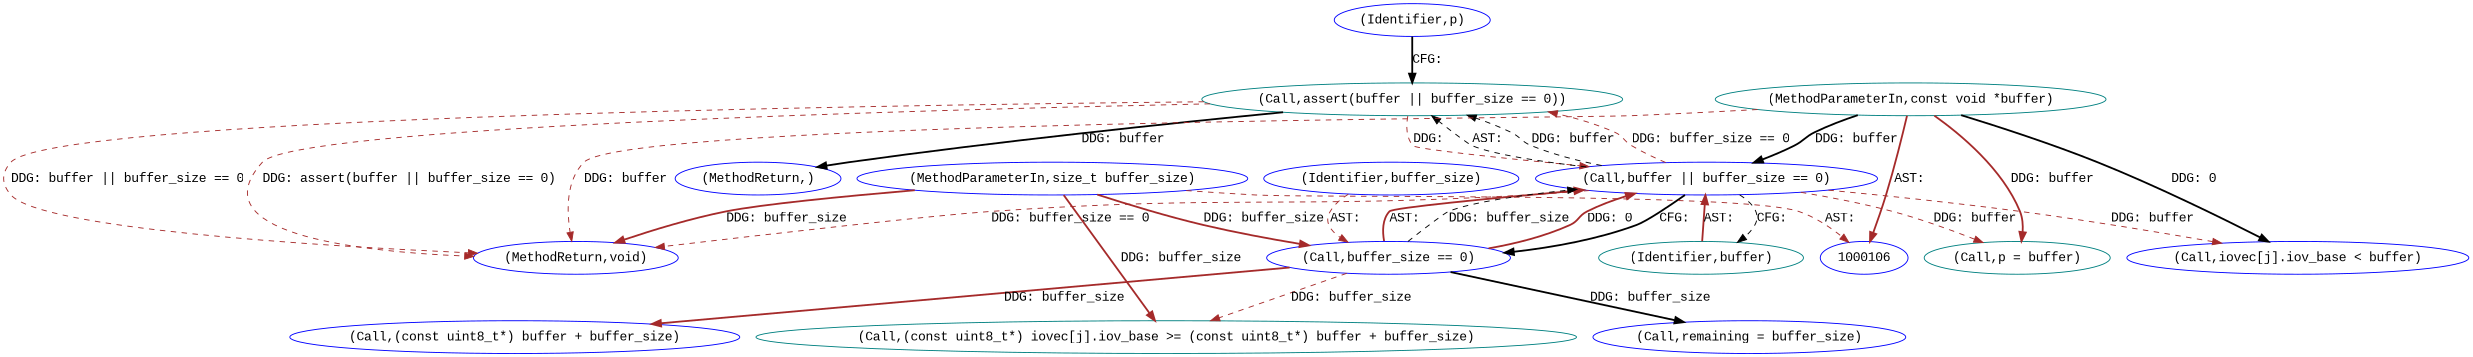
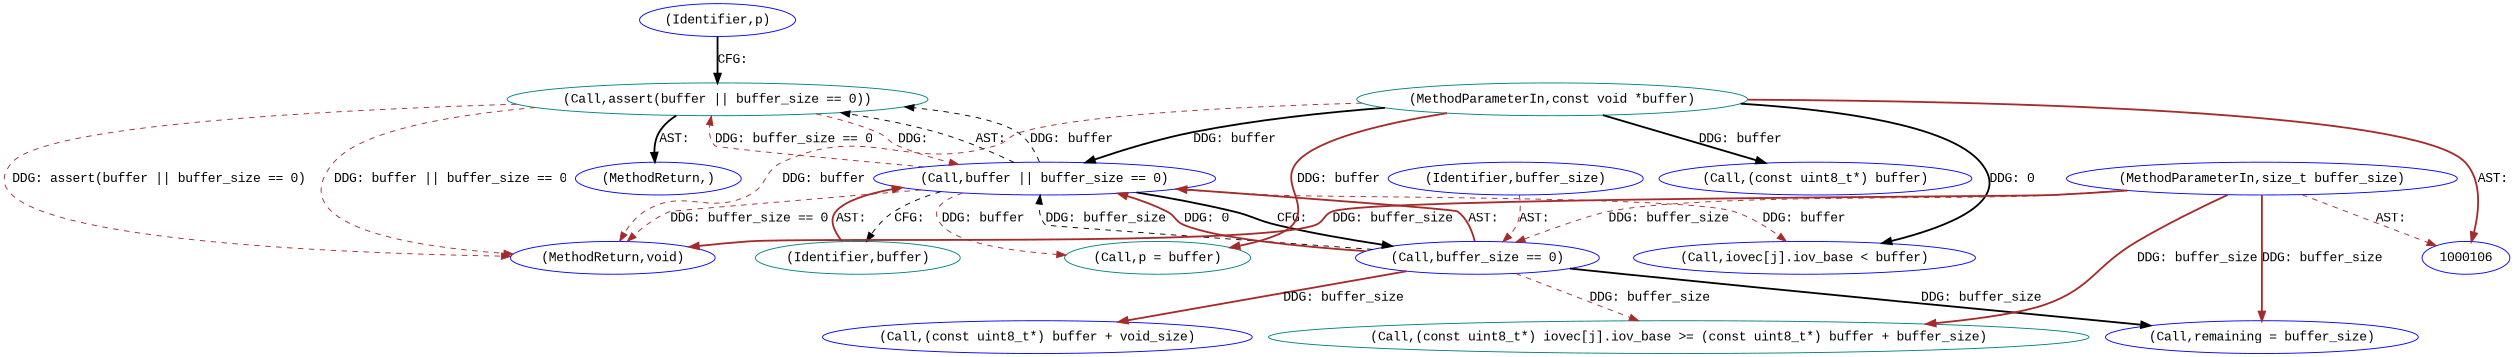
  digraph {
    fontname="Liberation Mono"
    node [color=blue fontname="Liberation Mono"]
    edge [color=brown fontname="Liberation Mono" style=dashed]
    n1 [color=teal label="(Call,assert(buffer || buffer_size == 0))"]
    n2 [label="(Call,buffer || buffer_size == 0)"]
    n3 [label="(MethodReturn,)"]
    n4 [label="(MethodReturn,void)"]
    n5 [label="(Call,buffer_size == 0)"]
    n6 [color=teal label="(Identifier,buffer)"]
    n7 [color=teal label="(Call,p = buffer)"]
    n8 [label="(Call,iovec[j].iov_base < buffer)"]
-   n9 [label="(Call,(const uint8_t*) buffer + buffer_size)"]
+   n9 [label="(Call,(const uint8_t*) buffer + void_size)"]
    n10 [label="(Call,remaining = buffer_size)"]
    n11 [color=teal label="(Call,(const uint8_t*) iovec[j].iov_base >= (const uint8_t*) buffer + buffer_size)"]
    n12 [color=teal label="(MethodParameterIn,const void *buffer)"]
+   n13 [label="(Call,(const uint8_t*) buffer)"]
    1000106
    n15 [label="(MethodParameterIn,size_t buffer_size)"]
    n16 [label="(Identifier,buffer_size)"]
    n17 [label="(Identifier,p)"]
    n1 -> n2 [label="DDG: "]
-   n1 -> n3 [color=black label="DDG: buffer" style=bold]
+   n1 -> n3 [color=black label="AST: " style=bold]
    n1 -> n4 [label="DDG: assert(buffer || buffer_size == 0)"]
    n1 -> n4 [label="DDG: buffer || buffer_size == 0"]
    n2 -> n1 [color=black label="AST: "]
    n2 -> n1 [color=black label="DDG: buffer"]
    n2 -> n1 [label="DDG: buffer_size == 0"]
    n2 -> n4 [label="DDG: buffer_size == 0"]
    n2 -> n5 [color=black label="CFG: " style=bold]
    n2 -> n6 [color=black label="CFG: "]
    n2 -> n7 [label="DDG: buffer"]
    n2 -> n8 [label="DDG: buffer"]
    n5 -> n2 [label="AST: " style=bold]
    n5 -> n2 [color=black label="DDG: buffer_size"]
    n5 -> n2 [label="DDG: 0" style=bold]
    n5 -> n9 [label="DDG: buffer_size" style=bold]
    n5 -> n10 [color=black label="DDG: buffer_size" style=bold]
    n5 -> n11 [label="DDG: buffer_size"]
    n6 -> n2 [label="AST: " style=bold]
    n12 -> n2 [color=black label="DDG: buffer" style=bold]
    n12 -> n4 [label="DDG: buffer"]
    n12 -> n7 [label="DDG: buffer" style=bold]
    n12 -> n8 [color=black label="DDG: 0" style=bold]
+   n12 -> n13 [color=black label="DDG: buffer" style=bold]
    n12 -> 1000106 [label="AST: " style=bold]
    n15 -> n4 [label="DDG: buffer_size" style=bold]
-   n15 -> n5 [label="DDG: buffer_size" style=bold]
+   n15 -> n5 [label="DDG: buffer_size"]
+   n15 -> n10 [label="DDG: buffer_size" style=bold]
    n15 -> n11 [label="DDG: buffer_size" style=bold]
    n15 -> 1000106 [label="AST: "]
    n16 -> n5 [label="AST: "]
    n17 -> n1 [color=black label="CFG: " style=bold]
  }
